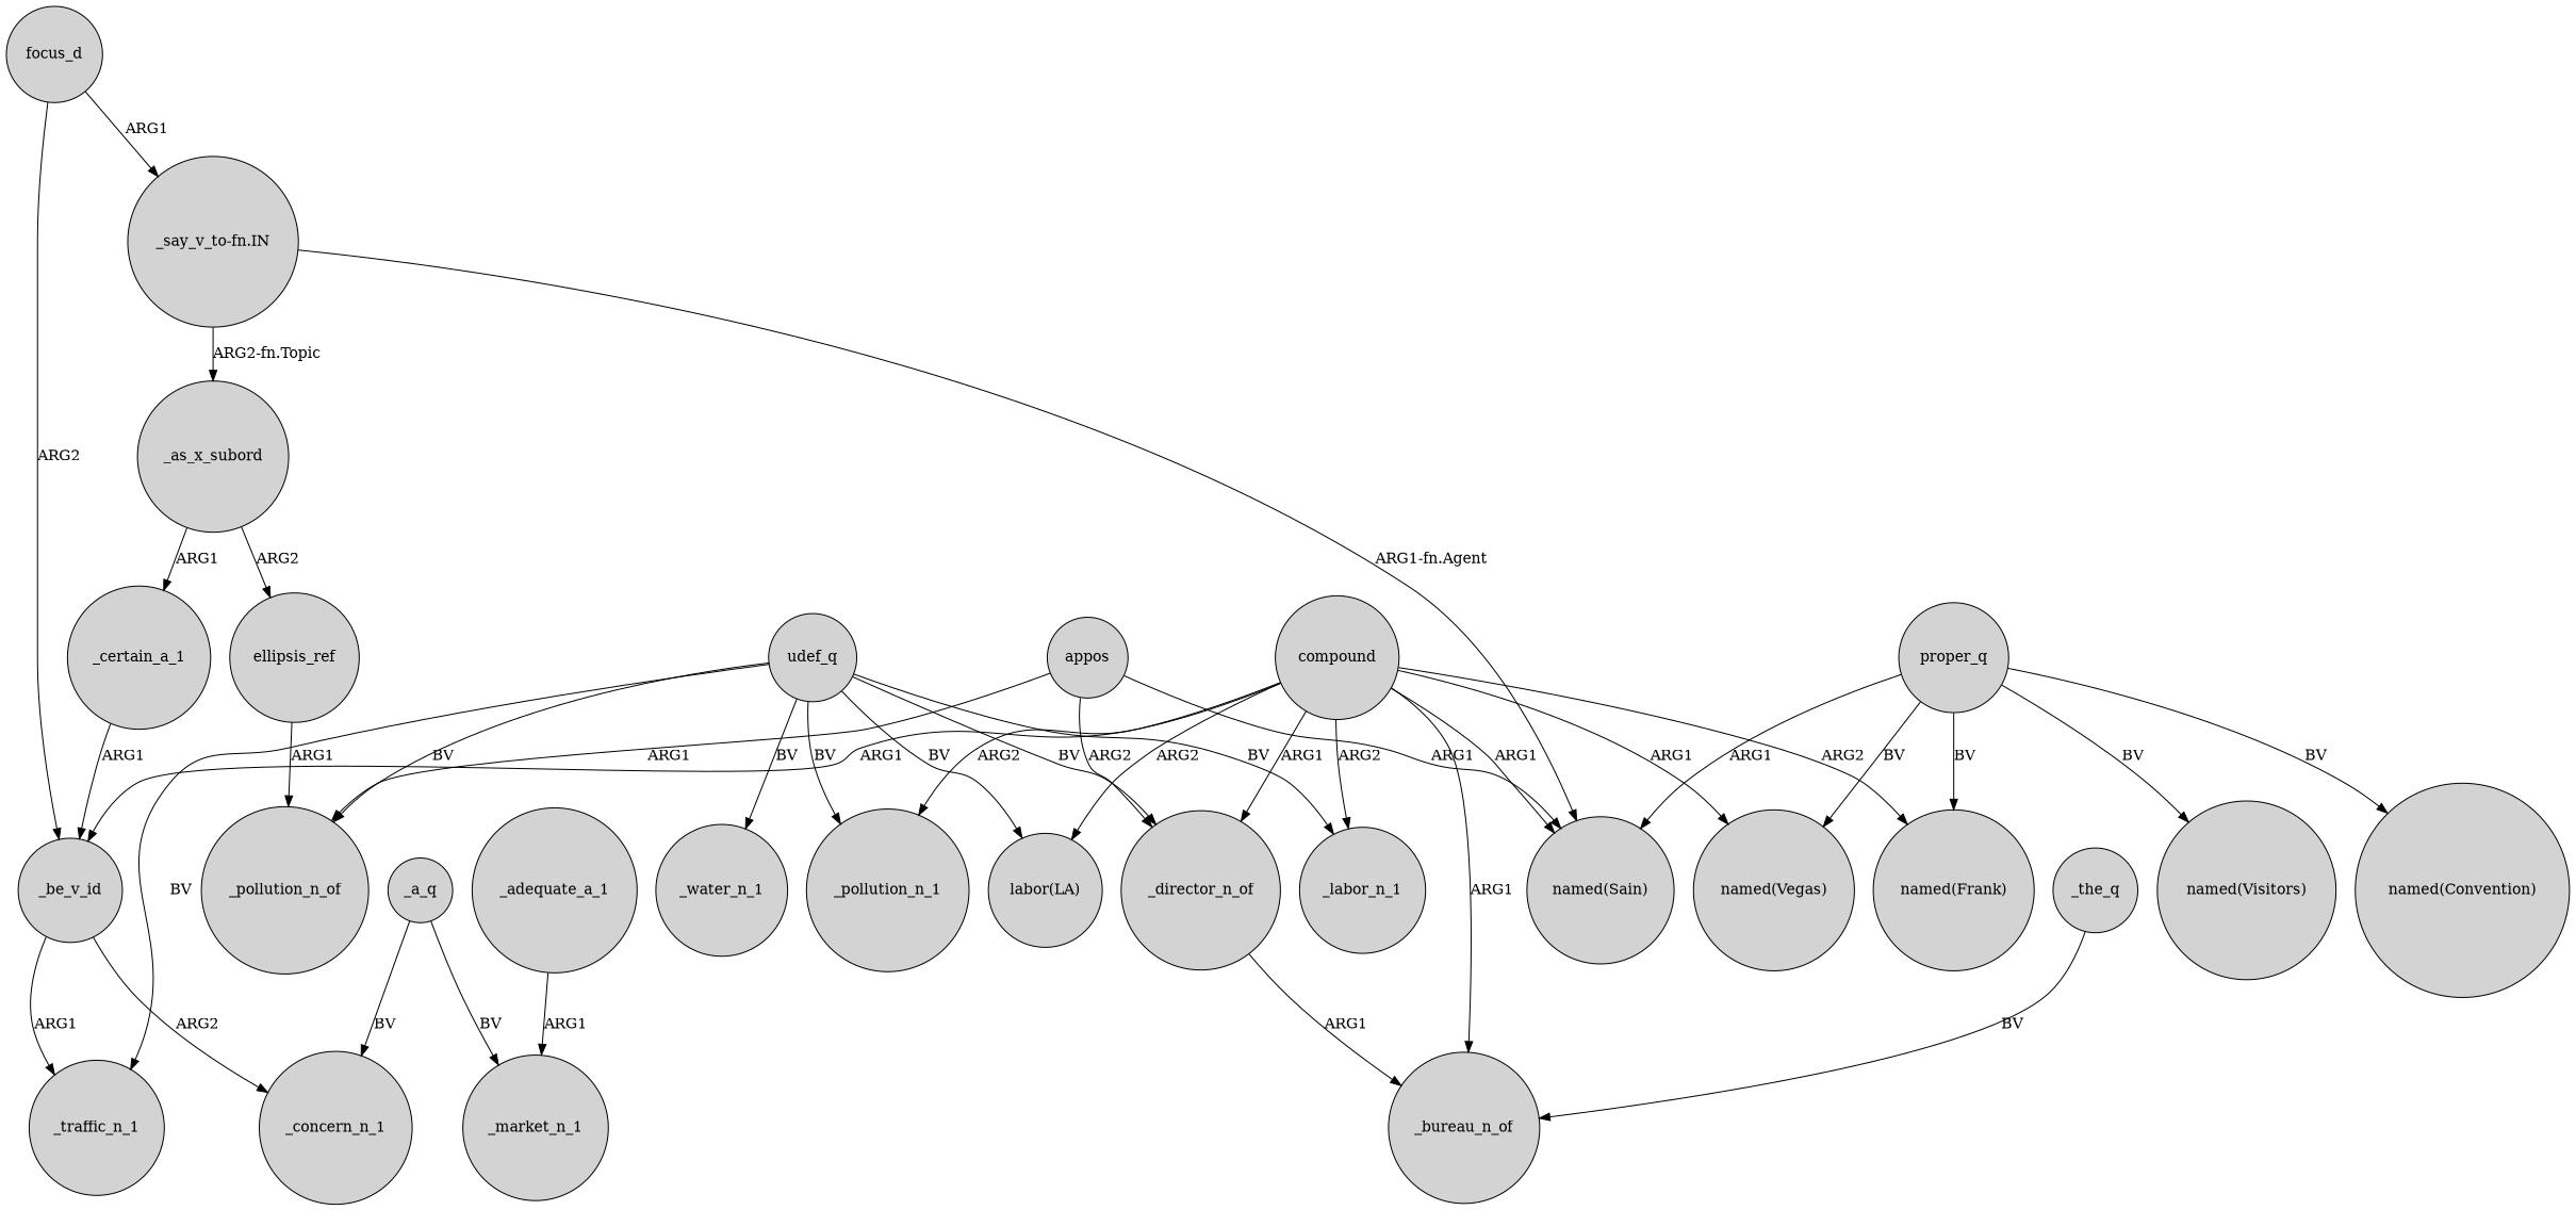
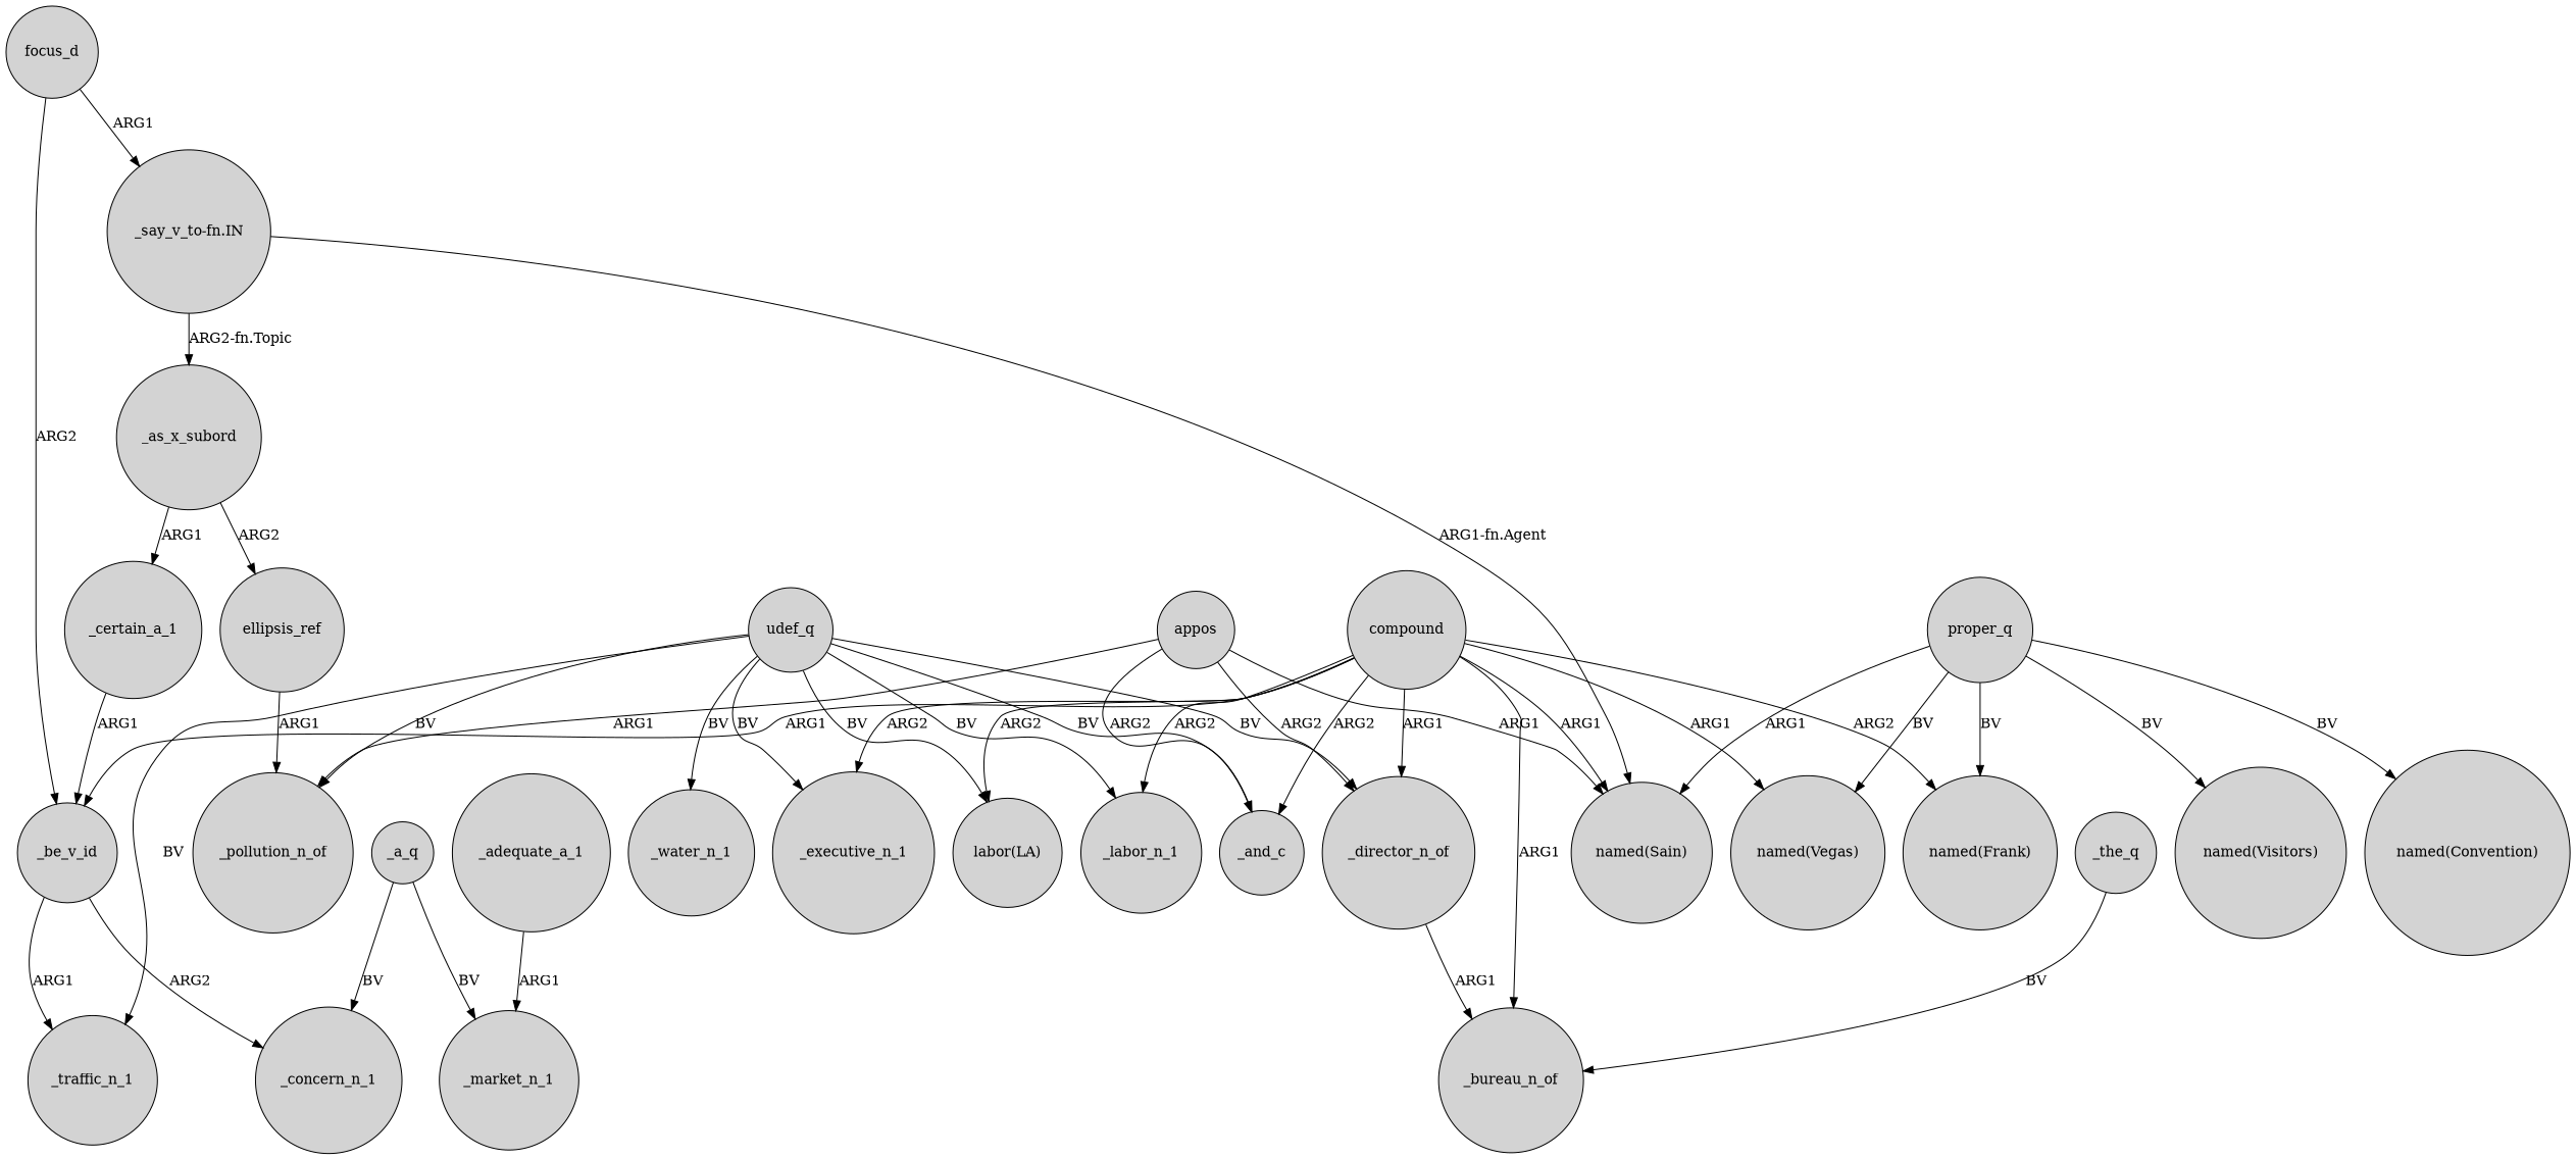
  digraph {
    node [shape=circle style=filled]
    focus_d
    _be_v_id
    "_say_v_to-fn.IN"
    _concern_n_1
    _traffic_n_1
    "named(Sain)"
    _as_x_subord
    _adequate_a_1
    _market_n_1
    _a_q
    udef_q
-   _executive_n_1 [label=_pollution_n_1]
+   _executive_n_1
    n13 [label="labor(LA)"]
    _pollution_n_of
    _labor_n_1
+   _and_c
    _water_n_1
    _director_n_of
    _bureau_n_of
    compound
    "named(Vegas)"
    "named(Frank)"
    appos
    proper_q
    "named(Visitors)"
    "named(Convention)"
    _certain_a_1
    ellipsis_ref
    _the_q
    focus_d -> _be_v_id [label=ARG2]
    focus_d -> "_say_v_to-fn.IN" [label=ARG1]
    _be_v_id -> _concern_n_1 [label=ARG2]
    _be_v_id -> _traffic_n_1 [label=ARG1]
    "_say_v_to-fn.IN" -> "named(Sain)" [label="ARG1-fn.Agent"]
    "_say_v_to-fn.IN" -> _as_x_subord [label="ARG2-fn.Topic"]
    _as_x_subord -> _certain_a_1 [label=ARG1]
    _as_x_subord -> ellipsis_ref [label=ARG2]
    _adequate_a_1 -> _market_n_1 [label=ARG1]
    _a_q -> _concern_n_1 [label=BV]
    _a_q -> _market_n_1 [label=BV]
    udef_q -> _traffic_n_1 [label=BV]
    udef_q -> _executive_n_1 [label=BV]
    udef_q -> n13 [label=BV]
    udef_q -> _pollution_n_of [label=BV]
    udef_q -> _labor_n_1 [label=BV]
+   udef_q -> _and_c [label=BV]
    udef_q -> _water_n_1 [label=BV]
    udef_q -> _director_n_of [label=BV]
    _director_n_of -> _bureau_n_of [label=ARG1]
    compound -> _be_v_id [label=ARG1]
    compound -> "named(Sain)" [label=ARG1]
    compound -> _executive_n_1 [label=ARG2]
    compound -> n13 [label=ARG2]
    compound -> _labor_n_1 [label=ARG2]
+   compound -> _and_c [label=ARG2]
    compound -> _director_n_of [label=ARG1]
    compound -> _bureau_n_of [label=ARG1]
    compound -> "named(Vegas)" [label=ARG1]
    compound -> "named(Frank)" [label=ARG2]
    appos -> "named(Sain)" [label=ARG1]
    appos -> _pollution_n_of [label=ARG1]
+   appos -> _and_c [label=ARG2]
    appos -> _director_n_of [label=ARG2]
    proper_q -> "named(Sain)" [label=ARG1]
    proper_q -> "named(Vegas)" [label=BV]
    proper_q -> "named(Frank)" [label=BV]
    proper_q -> "named(Visitors)" [label=BV]
    proper_q -> "named(Convention)" [label=BV]
    _certain_a_1 -> _be_v_id [label=ARG1]
    ellipsis_ref -> _pollution_n_of [label=ARG1]
    _the_q -> _bureau_n_of [label=BV]
  }
